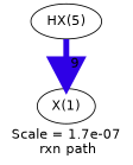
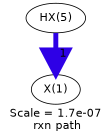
  digraph {
    fontname=Helvetica
    label="Scale = 1.7e-07\l rxn path"
    node [fontname=Helvetica]
    n1 [label="HX(5)"]
    n2 [label="X(1)"]
-   n1 -> n2 [arrowsize=3 color="0.7, 1.5, 0.9" fontname=Helvetica label=" 9" style="setlinewidth(6)"]
+   n1 -> n2 [arrowsize=3 color="0.7, 1.5, 0.9" fontname=Helvetica label=" 1" style="setlinewidth(6)"]
  }
